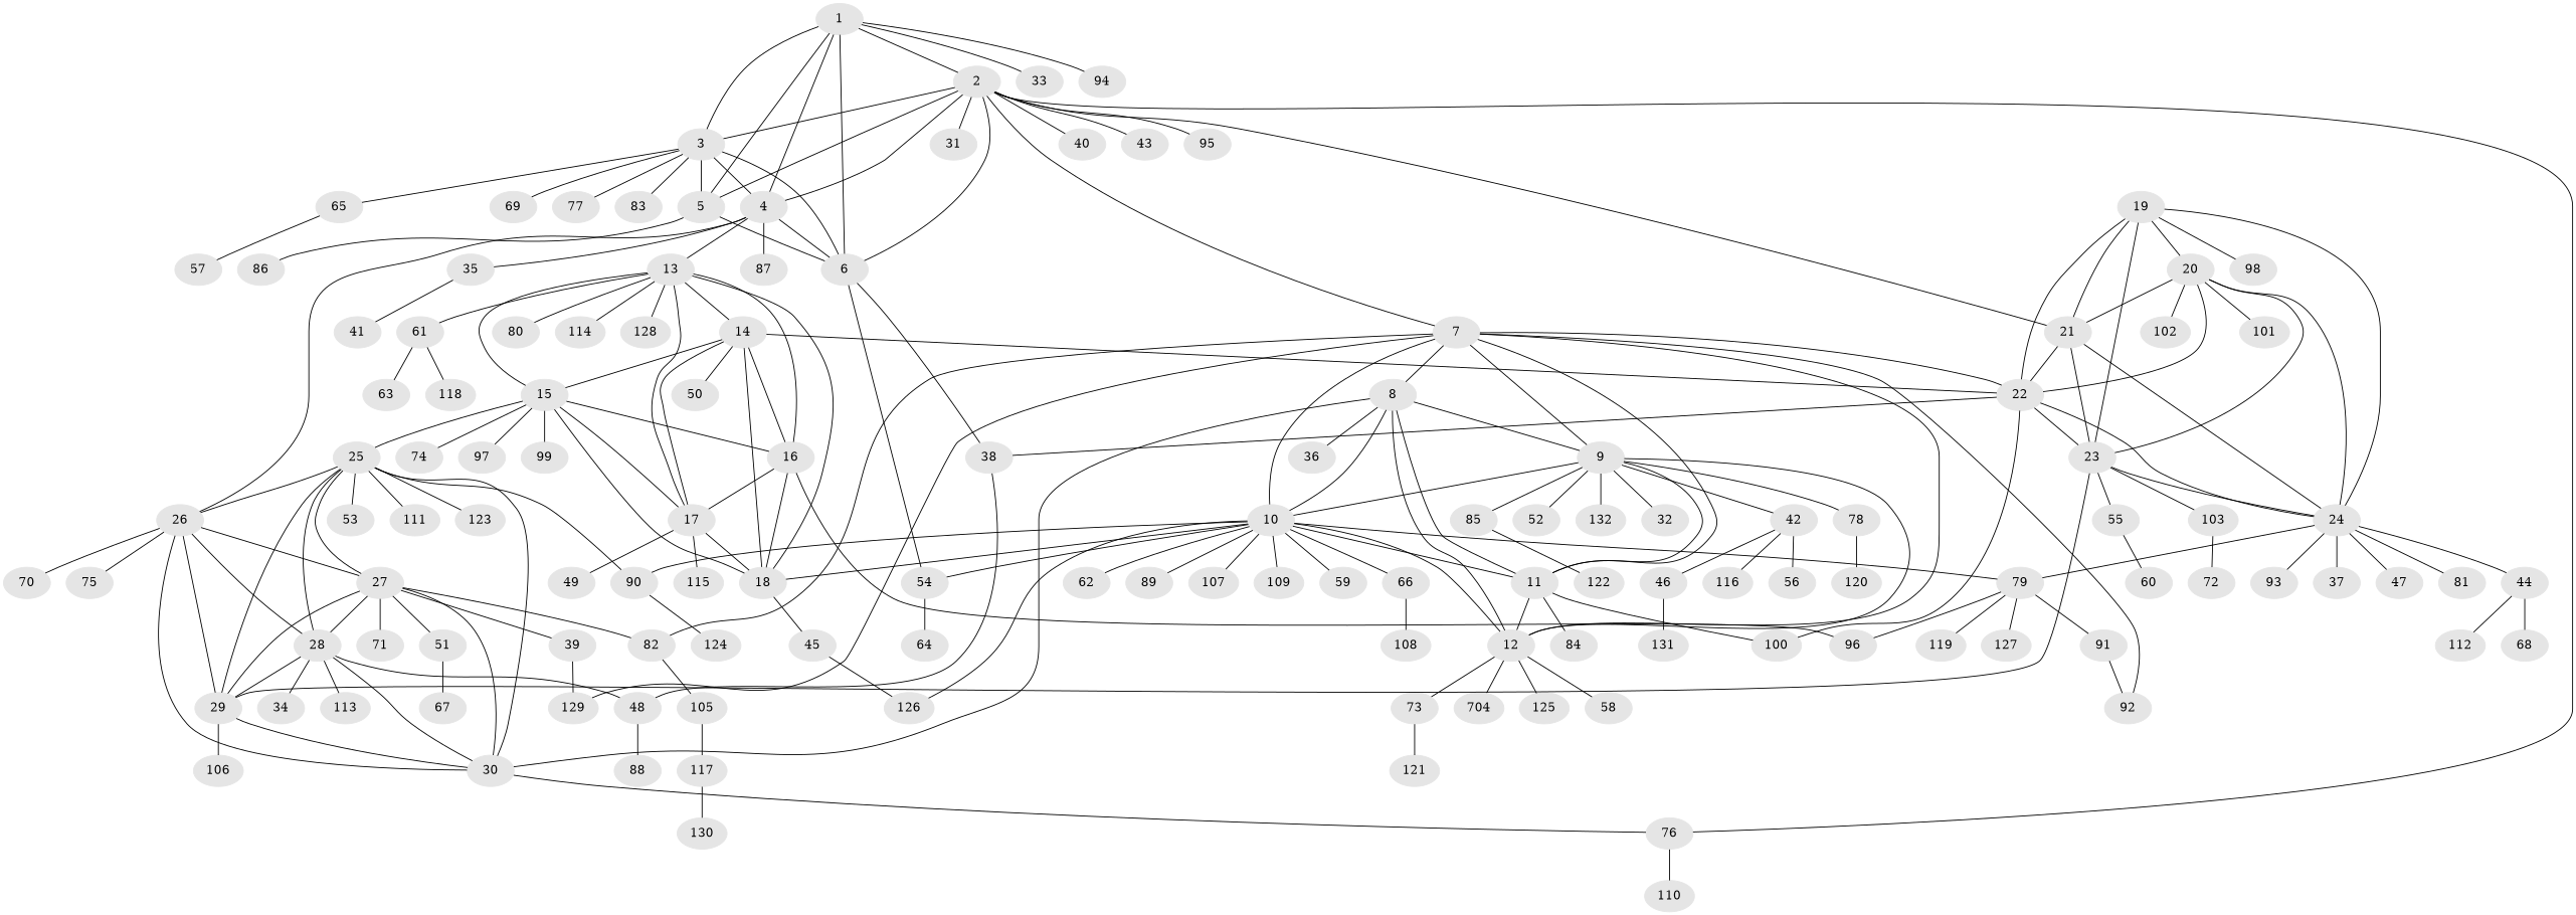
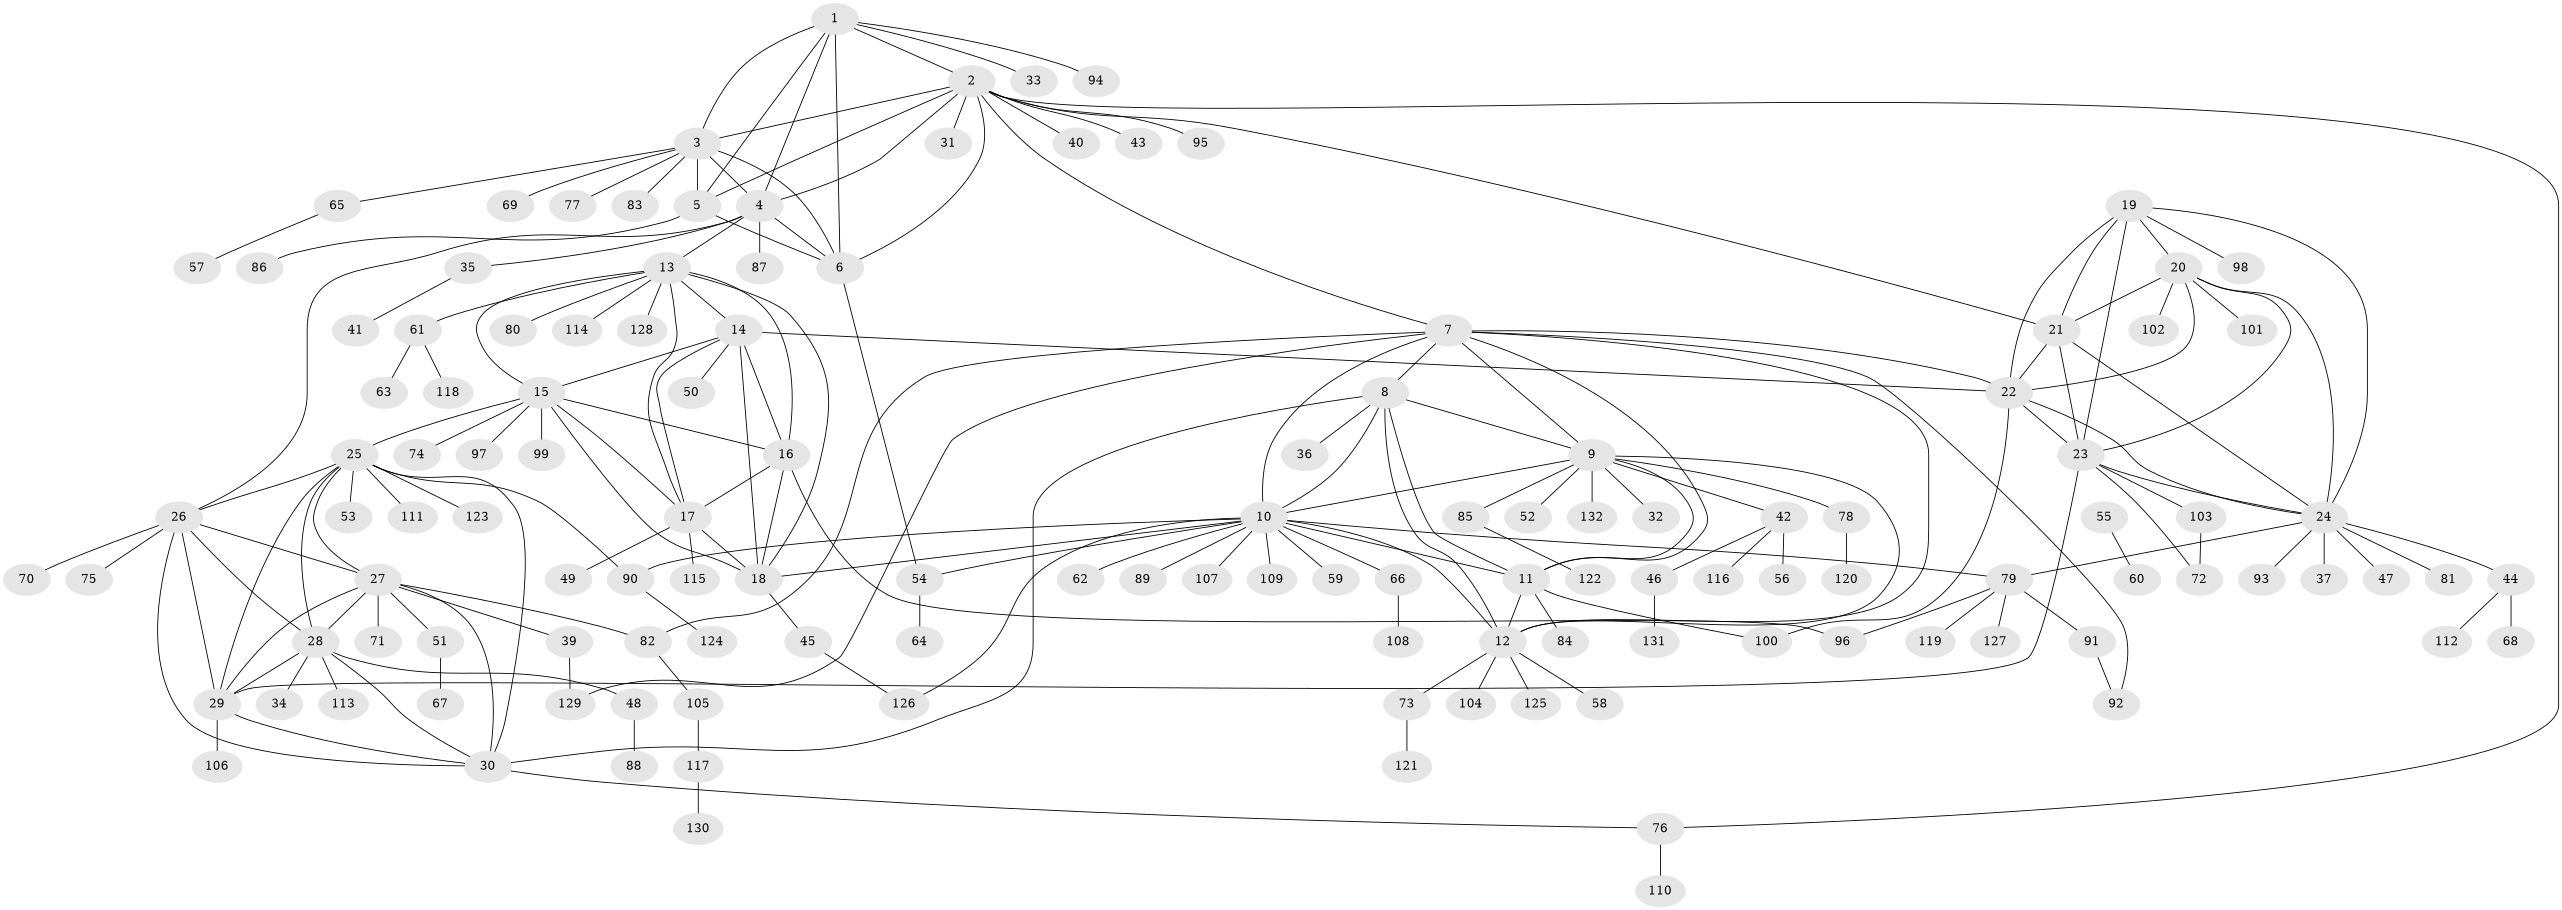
  graph {
    node [color=gray90 style=filled]
    1
    2
    3
    4
    5
    6
    33
    94
    7
    21
    31
    40
    43
    76
    95
    65
    69
    77
    83
    13
    26
    35
    87
    86
-   38
    54
    8
    9
    10
    11
    12
    22
    82
    92
    129
    23
    24
    110
    57
    18
    14
    15
    16
    17
    61
    80
    114
    128
    30
    29
    27
    28
    70
    75
    41
    48
    64
    36
    32
    42
    52
    78
    85
    132
    59
    62
    66
    79
    89
    90
    107
    109
    126
    84
    100
    58
    73
-   104 [label=704]
+   104
    125
    105
    46
    56
    116
    120
    122
    45
    108
    96
    91
    119
    127
    124
    121
    50
    25
    74
    97
    99
    49
    115
    63
    118
    53
    111
    123
    19
    20
    98
    101
    102
    55
    103
    37
    44
    47
    81
    93
    106
    60
    72
    68
    112
    39
    51
    71
    34
    113
    67
    88
    131
    117
    130
    1 -- 2
    1 -- 3
    1 -- 4
    1 -- 5
    1 -- 6
    1 -- 33
    1 -- 94
    2 -- 3
    2 -- 4
    2 -- 5
    2 -- 6
    2 -- 7
    2 -- 21
    2 -- 31
    2 -- 40
    2 -- 43
    2 -- 76
    2 -- 95
    3 -- 4
    3 -- 5
    3 -- 6
    3 -- 65
    3 -- 69
    3 -- 77
    3 -- 83
    4 -- 6
    4 -- 13
    4 -- 26
    4 -- 35
    4 -- 87
    5 -- 6
    5 -- 86
-   6 -- 38
    6 -- 54
    7 -- 8
    7 -- 9
    7 -- 10
    7 -- 11
    7 -- 12
    7 -- 22
    7 -- 82
    7 -- 92
    7 -- 129
    21 -- 22
    21 -- 23
    21 -- 24
    76 -- 110
    65 -- 57
    13 -- 18
    13 -- 14
    13 -- 15
    13 -- 16
    13 -- 17
    13 -- 61
    13 -- 80
    13 -- 114
    13 -- 128
    26 -- 30
    26 -- 29
    26 -- 27
    26 -- 28
    26 -- 70
    26 -- 75
    35 -- 41
-   38 -- 48
    54 -- 64
    8 -- 9
    8 -- 10
    8 -- 11
    8 -- 12
    8 -- 30
    8 -- 36
    9 -- 10
    9 -- 11
    9 -- 12
    9 -- 32
    9 -- 42
    9 -- 52
    9 -- 78
    9 -- 85
    9 -- 132
    10 -- 54
    10 -- 11
    10 -- 12
    10 -- 18
    10 -- 59
    10 -- 62
    10 -- 66
    10 -- 79
    10 -- 89
    10 -- 90
    10 -- 107
    10 -- 109
    10 -- 126
    11 -- 12
    11 -- 84
    11 -- 100
    12 -- 58
    12 -- 73
    12 -- 104
    12 -- 125
-   22 -- 38
    22 -- 23
    22 -- 24
    22 -- 100
    82 -- 105
    23 -- 24
    23 -- 29
-   23 -- 55
+   23 -- 72
    23 -- 103
    24 -- 79
    24 -- 37
    24 -- 44
    24 -- 47
    24 -- 81
    24 -- 93
    18 -- 45
    14 -- 22
    14 -- 18
    14 -- 15
    14 -- 16
    14 -- 17
    14 -- 50
    15 -- 18
    15 -- 16
    15 -- 17
    15 -- 25
    15 -- 74
    15 -- 97
    15 -- 99
    16 -- 18
    16 -- 17
    16 -- 96
    17 -- 18
    17 -- 49
    17 -- 115
    61 -- 63
    61 -- 118
    30 -- 76
    29 -- 30
    29 -- 106
    27 -- 82
    27 -- 30
    27 -- 29
    27 -- 28
    27 -- 39
    27 -- 51
    27 -- 71
    28 -- 30
    28 -- 29
    28 -- 48
    28 -- 34
    28 -- 113
    48 -- 88
    42 -- 46
    42 -- 56
    42 -- 116
    78 -- 120
    85 -- 122
    66 -- 108
    79 -- 96
    79 -- 91
    79 -- 119
    79 -- 127
    90 -- 124
    73 -- 121
    105 -- 117
    46 -- 131
    45 -- 126
    91 -- 92
    25 -- 26
    25 -- 30
    25 -- 29
    25 -- 27
    25 -- 28
    25 -- 90
    25 -- 53
    25 -- 111
    25 -- 123
    19 -- 21
    19 -- 22
    19 -- 23
    19 -- 24
    19 -- 20
    19 -- 98
    20 -- 21
    20 -- 22
    20 -- 23
    20 -- 24
    20 -- 101
    20 -- 102
    55 -- 60
    103 -- 72
    44 -- 68
    44 -- 112
    39 -- 129
    51 -- 67
    117 -- 130
  }
